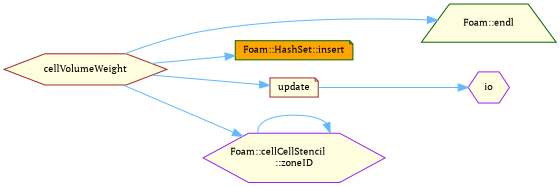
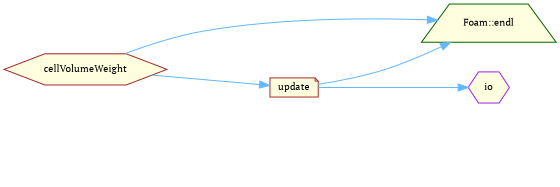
  digraph {
    fontname="PT Serif"
    rankdir=LR
    node [color=brown fillcolor=lightyellow fontname="PT Serif" fontsize=10 shape=hexagon style=filled]
    edge [color=steelblue1 fontname="PT Serif" fontsize=10 labelfontname=Helvetica labelfontsize=10 style=solid]
    n1 [fontcolor=black height=0.2 label=cellVolumeWeight width=0.4]
    n2 [color=darkgreen height=0.2 label="Foam::endl" shape=trapezium width=0.4]
-   n3 [color=darkgreen fillcolor=orange height=0.2 label="Foam::HashSet::insert" shape=note width=0.4]
    n4 [height=0.2 label=update shape=note width=0.4]
-   n5 [color=purple height=0.2 label="Foam::cellCellStencil\l::zoneID" width=0.4]
    n6 [color=purple height=0.2 label=io width=0.4]
    n1 -> n2
-   n1 -> n3
    n1 -> n4
-   n1 -> n5
+   n4 -> n2
    n4 -> n6
-   n5 -> n5
  }
